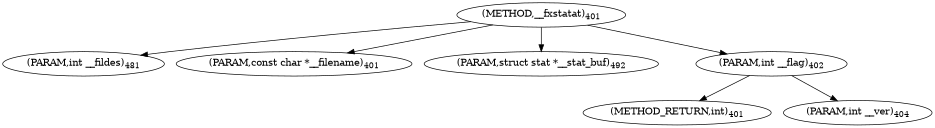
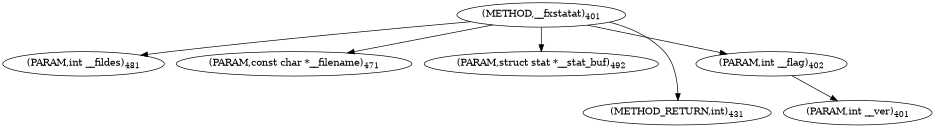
  digraph {
    n1 [label=<(METHOD,__fxstatat)<SUB>401</SUB>>]
    n2 [label=<(PARAM,int __fildes)<SUB>481</SUB>>]
-   n3 [label=<(PARAM,const char *__filename)<SUB>401</SUB>>]
+   n3 [label=<(PARAM,const char *__filename)<SUB>471</SUB>>]
    n4 [label=<(PARAM,struct stat *__stat_buf)<SUB>492</SUB>>]
    n5 [label=<(PARAM,int __flag)<SUB>402</SUB>>]
-   n6 [label=<(METHOD_RETURN,int)<SUB>401</SUB>>]
-   n7 [label=<(PARAM,int __ver)<SUB>404</SUB>>]
+   n6 [label=<(METHOD_RETURN,int)<SUB>431</SUB>>]
+   n7 [label=<(PARAM,int __ver)<SUB>401</SUB>>]
    n1 -> n2
    n1 -> n3
    n1 -> n4
    n1 -> n5
-   n5 -> n6
+   n1 -> n6
    n5 -> n7
  }
